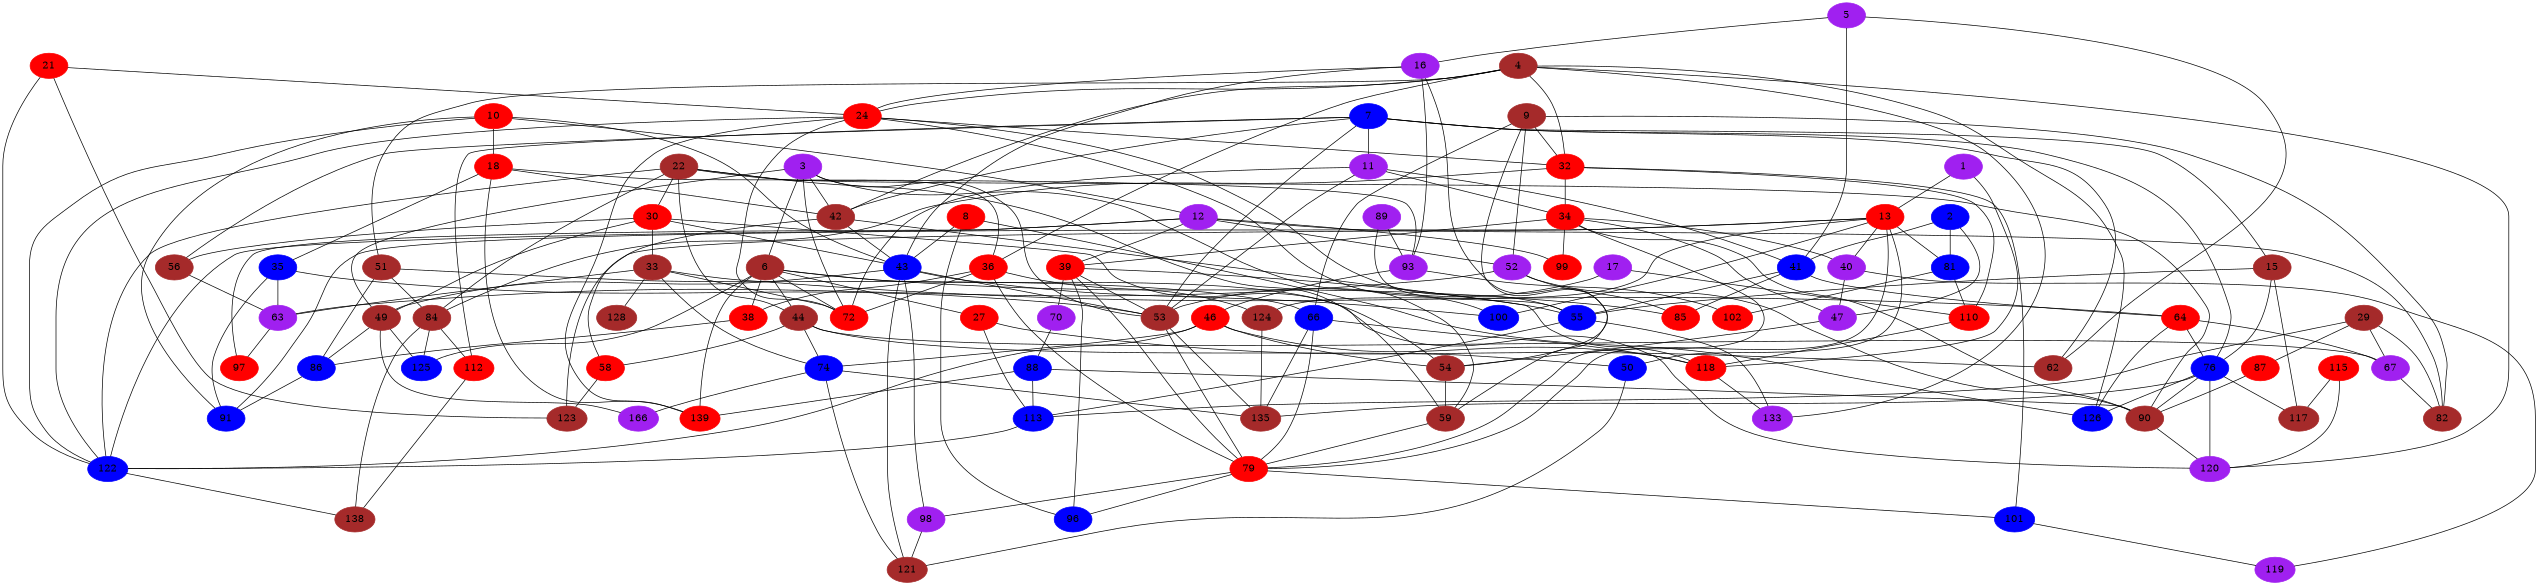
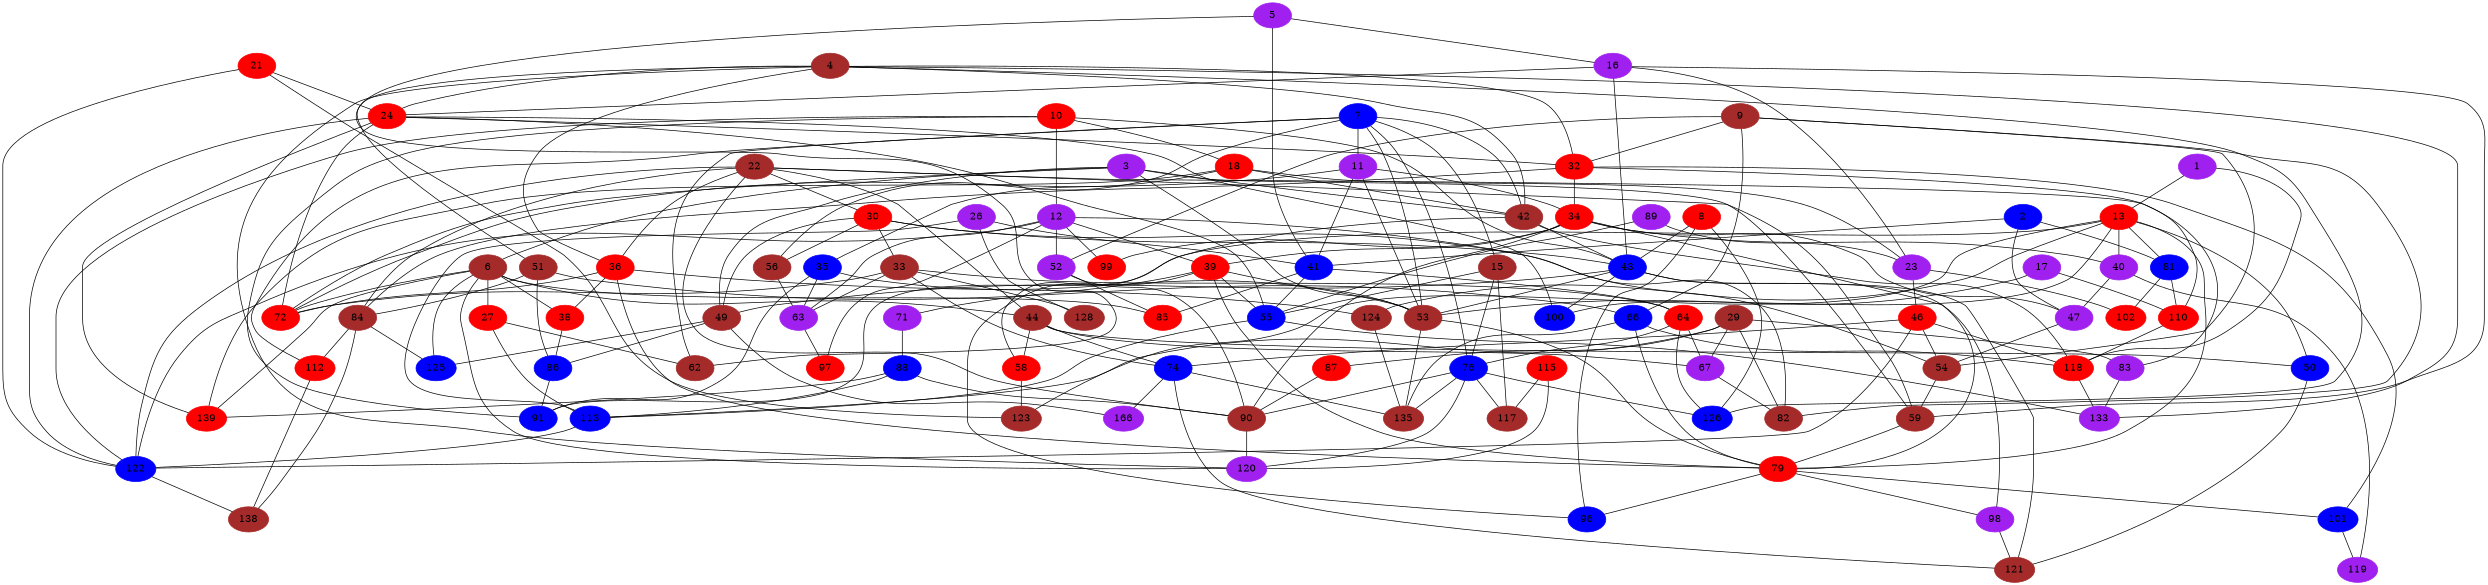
  graph {
    node [color=red style=filled]
    13 [super="+57"]
    81 [color=blue]
    91 [color=blue]
    40 [color=purple]
    50 [color=blue]
    79 [super="+114"]
    100 [color=blue]
    123 [color=brown]
    124 [color=brown]
    1 [color=purple]
    118
    133 [color=purple]
    41 [color=blue super="+48"]
    85
    55 [color=blue super="+60"]
    64 [super="+111"]
    2 [color=blue]
    47 [color=purple]
    54 [color=brown super="+107"]
    110
    102
    3 [color=purple super="+119"]
    6 [color=brown super="+28"]
    42 [color=brown super="+67"]
    49 [color=brown]
    53 [color=brown super="+106"]
    59 [color=brown super="+61"]
    72 [super="+130"]
    120 [color=purple]
    27
    38
    44 [color=brown super="+45"]
    125 [color=blue]
    139
    43 [color=blue super="+71"]
    58
    86 [color=blue]
    n38 [color=purple label=166]
    135 [color=brown]
    4 [color=brown super="+116"]
    24 [super="+105"]
    32 [super="+94"]
    36 [super="+93"]
    51 [color=brown]
    126 [color=blue]
    122 [color=blue super="+132"]
    34 [super="+80"]
    84 [color=brown]
    101 [color=blue]
    66 [color=blue]
    16 [color=purple super="+31"]
-   23 [color=purple super="+104" label=93]
+   23 [color=purple super="+104"]
    5 [color=purple]
    62 [color=brown]
    113 [color=blue super="+127"]
    n56 [color=purple label=67]
    74 [color=blue super="+78"]
    7 [color=blue super="+69"]
    11 [color=purple super="+14"]
    15 [color=brown super="+73"]
    56 [color=brown]
    76 [color=blue super="+108"]
    112
    117 [color=brown]
    63 [color=purple super="+92"]
    90 [color=brown super="+137"]
    138 [color=brown]
    98 [color=purple]
    121 [color=brown]
    8
    96 [color=blue]
    9 [color=brown super="+20"]
    52 [color=purple super="+95"]
    82 [color=brown]
    10 [super="+77"]
    12 [color=purple super="+75"]
    18
    39 [super="+65"]
    97
    99
    35 [color=blue super="+129"]
-   70 [color=purple]
+   70 [color=purple label=71]
    n83 [color=purple label=119]
    17 [color=purple super="+89"]
    46 [super="+134"]
    n86 [color=purple label=89]
    21
    22 [color=brown super="+25"]
    30 [super="+131"]
+   83 [color=purple]
    33 [color=brown super="+37"]
+   26 [color=purple]
    128 [color=brown]
    29 [color=brown super="+103"]
    87
    88 [color=blue]
    115
    13 -- 81
    13 -- 91
    13 -- 40
    13 -- 50
    13 -- 79
    13 -- 100
    13 -- 123
    13 -- 124
    81 -- 110
    81 -- 102
    40 -- 47
    40 -- n83
    50 -- 121
    79 -- 101
    79 -- 98
    79 -- 96
    124 -- 135
    1 -- 13
    1 -- 118
    118 -- 133
    41 -- 85
    41 -- 55
    41 -- 64
    55 -- 133
    55 -- 113
    64 -- 126
    64 -- n56
    64 -- 76
    2 -- 81
    2 -- 41
    2 -- 47
    47 -- 54
    54 -- 59
    110 -- 118
    3 -- 6
    3 -- 42
    3 -- 49
    3 -- 53
    3 -- 59
    3 -- 72
    6 -- 85
    6 -- 72
    6 -- 120
    6 -- 27
    6 -- 38
    6 -- 44
    6 -- 125
    6 -- 139
    42 -- 118
    42 -- 43
    42 -- 58
    49 -- 125
    49 -- 86
    49 -- n38
    53 -- 79
    53 -- 135
    59 -- 79
    27 -- 62
    27 -- 113
    38 -- 86
    44 -- 50
    44 -- 58
    44 -- n56
    44 -- 74
    43 -- 100
    43 -- 49
    43 -- 53
    43 -- 98
    43 -- 121
    58 -- 123
    86 -- 91
    4 -- 133
    4 -- 42
    4 -- 120
    4 -- 24
    4 -- 32
    4 -- 36
    4 -- 51
    4 -- 126
    24 -- 100
    24 -- 55
    24 -- 72
    24 -- 139
    24 -- 32
    24 -- 122
    32 -- 110
    32 -- 34
    32 -- 84
    32 -- 101
    36 -- 79
    36 -- 124
    36 -- 72
    36 -- 38
    51 -- 86
    51 -- 84
    51 -- 66
    122 -- 138
    34 -- 40
    34 -- 79
    34 -- 47
    34 -- 90
    34 -- 39
    34 -- 99
    84 -- 125
    84 -- 112
    84 -- 138
    101 -- n83
    66 -- 79
    66 -- 118
    66 -- 135
    16 -- 59
    16 -- 43
    16 -- 24
    16 -- 23
    23 -- 102
    23 -- 46
    5 -- 41
    5 -- 16
    5 -- 62
    113 -- 122
    n56 -- 82
    74 -- n38
    74 -- 135
    74 -- 121
    7 -- 42
    7 -- 53
    7 -- 62 [weight=2]
    7 -- 11
    7 -- 15
    7 -- 56
    7 -- 76
    7 -- 112
    11 -- 41
    11 -- 53
    11 -- 72
    11 -- 34
    15 -- 55
    15 -- 76
    15 -- 117
    56 -- 63
    76 -- 120
    76 -- 135
    76 -- 126
    76 -- 117
    76 -- 90
    112 -- 138
    63 -- 97
    90 -- 120
    98 -- 121
    8 -- 43
    8 -- 126
    8 -- 96
    9 -- 54
    9 -- 32
    9 -- 66
    9 -- 52
    9 -- 82
    52 -- 85
    52 -- 90
    10 -- 91
    10 -- 43
    10 -- 122
    10 -- 12
    10 -- 18
    12 -- 122
-   52 -- 63
+   12 -- 63
    12 -- 52
    12 -- 82
    12 -- 39
    12 -- 97
    12 -- 99
    18 -- 42
    18 -- 139
    18 -- 23
    18 -- 35
    39 -- 79
    39 -- 55
    39 -- 53
    39 -- 96
    39 -- 70
    35 -- 91
    35 -- 53
    35 -- 63
    70 -- 88
    17 -- 110
    17 -- 53
    46 -- 118
    46 -- 54
    46 -- 122
    46 -- 74
    n86 -- 55
    n86 -- 23
    21 -- 123
    21 -- 24
    21 -- 122
    22 -- 59
    22 -- 44
    22 -- 36
    22 -- 122
    22 -- 84
    22 -- 90
    22 -- 30
+   22 -- 83
    30 -- 54
    30 -- 49
    30 -- 43
    30 -- 56
    30 -- 33
+   83 -- 133
    33 -- 64
    33 -- 72
    33 -- 74
    33 -- 63
    33 -- 128
+   26 -- 41
+   26 -- 113
+   26 -- 128
    29 -- 113
    29 -- n56
    29 -- 82
+   29 -- 83
    29 -- 87
    87 -- 90
    88 -- 139
    88 -- 113
    88 -- 90
    115 -- 120
    115 -- 117
  }
